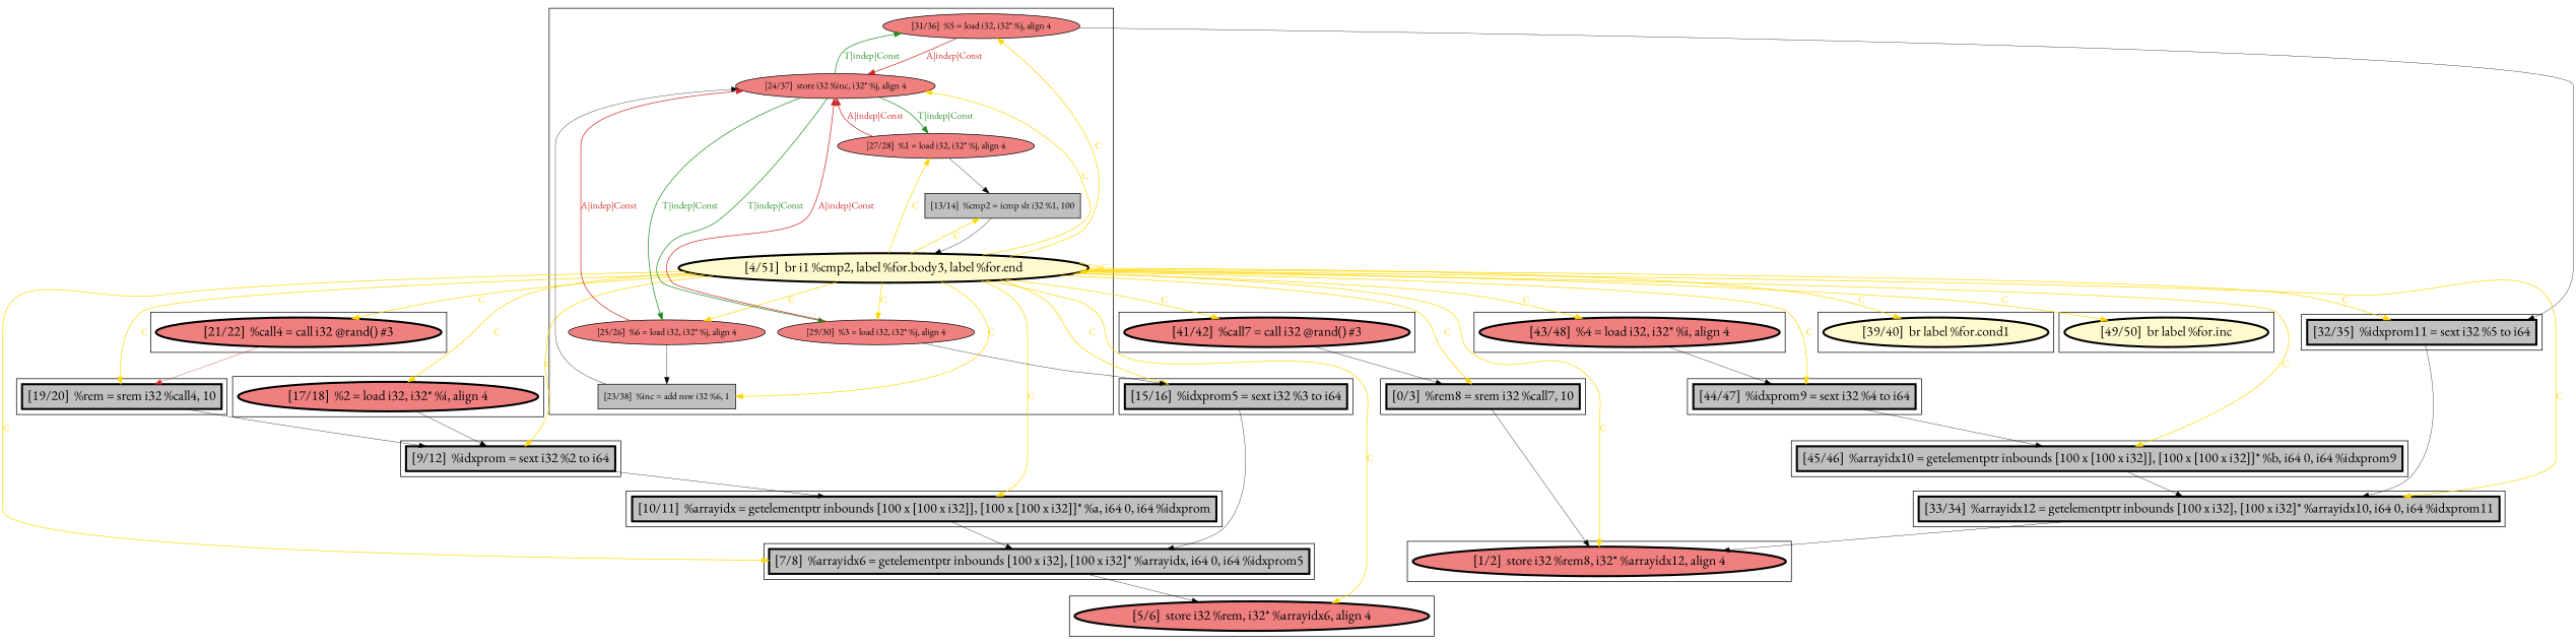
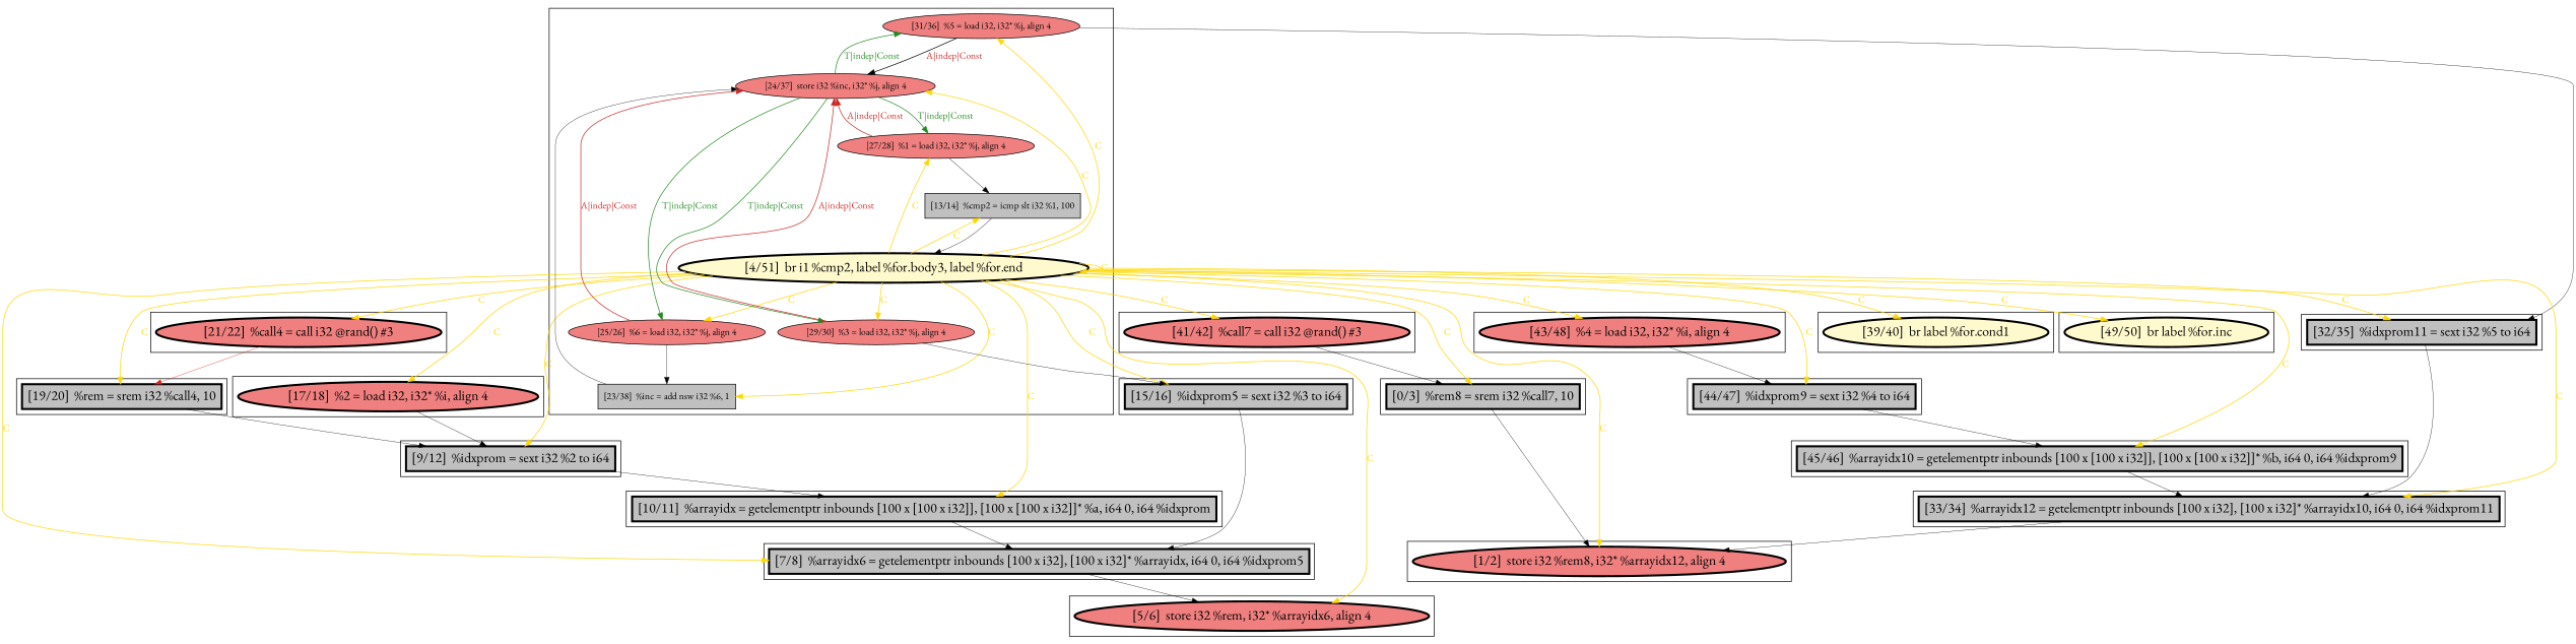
  digraph {
    fontname="EB Garamond"
    node [fillcolor=grey fontname="EB Garamond" fontsize=20 penwidth=3.0 shape=ellipse style=filled]
    edge [color=gold fontcolor=gold fontname="EB Garamond" penwidth=1.0 style=solid]
    n1 [label="[7/8]  %arrayidx6 = getelementptr inbounds [100 x i32], [100 x i32]* %arrayidx, i64 0, i64 %idxprom5" shape=rectangle]
    n2 [label="[10/11]  %arrayidx = getelementptr inbounds [100 x [100 x i32]], [100 x [100 x i32]]* %a, i64 0, i64 %idxprom" shape=rectangle]
    n3 [label="[9/12]  %idxprom = sext i32 %2 to i64" shape=rectangle]
    n4 [fillcolor=lightcoral label="[17/18]  %2 = load i32, i32* %i, align 4"]
    n5 [fillcolor=lightcoral label="[43/48]  %4 = load i32, i32* %i, align 4"]
    n6 [label="[45/46]  %arrayidx10 = getelementptr inbounds [100 x [100 x i32]], [100 x [100 x i32]]* %b, i64 0, i64 %idxprom9" shape=rectangle]
    n7 [fillcolor=lightcoral label="[5/6]  store i32 %rem, i32* %arrayidx6, align 4"]
    n8 [label="[32/35]  %idxprom11 = sext i32 %5 to i64" shape=rectangle]
    n9 [label="[15/16]  %idxprom5 = sext i32 %3 to i64" shape=rectangle]
    n10 [fillcolor=lightcoral label="[1/2]  store i32 %rem8, i32* %arrayidx12, align 4"]
    n11 [label="[44/47]  %idxprom9 = sext i32 %4 to i64" shape=rectangle]
    n12 [fillcolor=lemonchiffon label="[39/40]  br label %for.cond1"]
    n13 [fillcolor=lightcoral label="[21/22]  %call4 = call i32 @rand() #3"]
    n14 [label="[0/3]  %rem8 = srem i32 %call7, 10" shape=rectangle]
    n15 [fillcolor=lightcoral label="[31/36]  %5 = load i32, i32* %j, align 4" fontsize="" penwidth=""]
    n16 [fillcolor=lemonchiffon label="[4/51]  br i1 %cmp2, label %for.body3, label %for.end"]
    n17 [label="[23/38]  %inc = add nsw i32 %6, 1" shape=rectangle fontsize="" penwidth=""]
    n18 [fillcolor=lightcoral label="[25/26]  %6 = load i32, i32* %j, align 4" fontsize="" penwidth=""]
    n19 [fillcolor=lightcoral label="[24/37]  store i32 %inc, i32* %j, align 4" fontsize="" penwidth=""]
    n20 [fillcolor=lightcoral label="[27/28]  %1 = load i32, i32* %j, align 4" fontsize="" penwidth=""]
    n21 [fillcolor=lightcoral label="[29/30]  %3 = load i32, i32* %j, align 4" fontsize="" penwidth=""]
    n22 [label="[13/14]  %cmp2 = icmp slt i32 %1, 100" shape=rectangle fontsize="" penwidth=""]
    n23 [fillcolor=lightcoral label="[41/42]  %call7 = call i32 @rand() #3"]
    n24 [fillcolor=lemonchiffon label="[49/50]  br label %for.inc"]
    n25 [label="[33/34]  %arrayidx12 = getelementptr inbounds [100 x i32], [100 x i32]* %arrayidx10, i64 0, i64 %idxprom11" shape=rectangle]
    n26 [label="[19/20]  %rem = srem i32 %call4, 10" shape=rectangle]
    subgraph cluster_1 {
      n1
    }
    subgraph cluster_2 {
      n2
    }
    subgraph cluster_3 {
      n3
    }
    subgraph cluster_4 {
      n4
    }
    subgraph cluster_5 {
      n5
    }
    subgraph cluster_6 {
      n6
    }
    subgraph cluster_7 {
      n7
    }
    subgraph cluster_8 {
      n8
    }
    subgraph cluster_9 {
      n9
    }
    subgraph cluster_10 {
      n10
    }
    subgraph cluster_11 {
      n11
    }
    subgraph cluster_12 {
      n12
    }
    subgraph cluster_13 {
      n13
    }
    subgraph cluster_14 {
      n14
    }
    subgraph cluster_15 {
      n15
      n16
      n17
      n18
      n19
      n20
      n21
      n22
    }
    subgraph cluster_16 {
      n23
    }
    subgraph cluster_17 {
      n24
    }
    subgraph cluster_18 {
      n25
    }
    subgraph cluster_19 {
      n26
    }
    n1 -> n7 [color=black fontcolor=black penwidth=0.5]
    n2 -> n1 [color=black fontcolor=black penwidth=0.5]
    n3 -> n2 [color=black fontcolor=black penwidth=0.5]
    n4 -> n3 [color=black fontcolor=black penwidth=0.5]
    n5 -> n11 [color=black fontcolor=black penwidth=0.5]
    n6 -> n25 [color=black fontcolor=black penwidth=0.5]
    n8 -> n25 [color=black fontcolor=black penwidth=0.5]
    n9 -> n1 [color=black fontcolor=black penwidth=0.5]
    n11 -> n6 [color=black fontcolor=black penwidth=0.5]
    n13 -> n26 [color=firebrick3 fontcolor=black penwidth=0.5]
    n14 -> n10 [color=black fontcolor=black penwidth=0.5]
    n15 -> n8 [color=black fontcolor=black penwidth=0.5]
-   n15 -> n19 [color=firebrick3 fontcolor=firebrick3 label="A|indep|Const"]
+   n15 -> n19 [color=black fontcolor=firebrick3 label="A|indep|Const"]
    n16 -> n1 [label=C]
    n16 -> n2 [label=C]
    n16 -> n3 [label=C]
    n16 -> n4 [label=C]
    n16 -> n5 [label=C]
    n16 -> n6 [label=C]
    n16 -> n7 [label=C]
    n16 -> n8 [label=C]
    n16 -> n9 [label=C]
    n16 -> n10 [label=C]
    n16 -> n11 [label=C]
    n16 -> n12 [label=C]
    n16 -> n13 [label=C]
    n16 -> n14 [label=C]
    n16 -> n15 [label=C]
    n16 -> n16 [label=C]
    n16 -> n17 [label=C]
    n16 -> n18 [label=C]
    n16 -> n19 [label=C]
    n16 -> n20 [label=C]
    n16 -> n21 [label=C]
    n16 -> n22 [label=C]
    n16 -> n23 [label=C]
    n16 -> n24 [label=C]
    n16 -> n25 [label=C]
    n16 -> n26 [label=C]
    n17 -> n19 [color=black fontcolor=black penwidth=0.5]
    n18 -> n17 [color=black fontcolor=black penwidth=0.5]
    n18 -> n19 [color=firebrick3 fontcolor=firebrick3 label="A|indep|Const"]
    n19 -> n15 [color=forestgreen fontcolor=forestgreen label="T|indep|Const"]
    n19 -> n18 [color=forestgreen fontcolor=forestgreen label="T|indep|Const"]
    n19 -> n20 [color=forestgreen fontcolor=forestgreen label="T|indep|Const"]
    n19 -> n21 [color=forestgreen fontcolor=forestgreen label="T|indep|Const"]
    n20 -> n19 [color=firebrick3 fontcolor=firebrick3 label="A|indep|Const"]
    n20 -> n22 [color=black fontcolor=black penwidth=0.5]
    n21 -> n9 [color=black fontcolor=black penwidth=0.5]
    n21 -> n19 [color=firebrick3 fontcolor=firebrick3 label="A|indep|Const"]
    n22 -> n16 [color=black fontcolor=black penwidth=0.5]
    n23 -> n14 [color=black fontcolor=black penwidth=0.5]
    n25 -> n10 [color=black fontcolor=black penwidth=0.5]
    n26 -> n3 [color=black fontcolor=black penwidth=0.5]
  }
